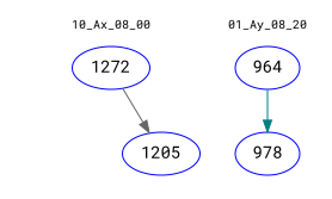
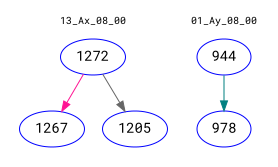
  digraph {
    fontname="Roboto Mono"
    node [color=blue fontname="Roboto Mono"]
    edge [fontname="Roboto Mono"]
    n1 [label=1272]
+   n2 [label=1267]
    n3 [label=1205]
-   n4 [label=964]
+   n4 [label=944]
    n5 [label=978]
    subgraph cluster_1 {
      color=white
      fontsize=10
-     label="10_Ax_08_00"
+     label="13_Ax_08_00"
      n1
+     n2
      n3
    }
    subgraph cluster_2 {
      color=white
      fontsize=10
-     label="01_Ay_08_20"
+     label="01_Ay_08_00"
      n4
      n5
    }
+   n1 -> n2 [color=deeppink]
    n1 -> n3 [color=gray40]
    n4 -> n5 [color=teal]
  }
